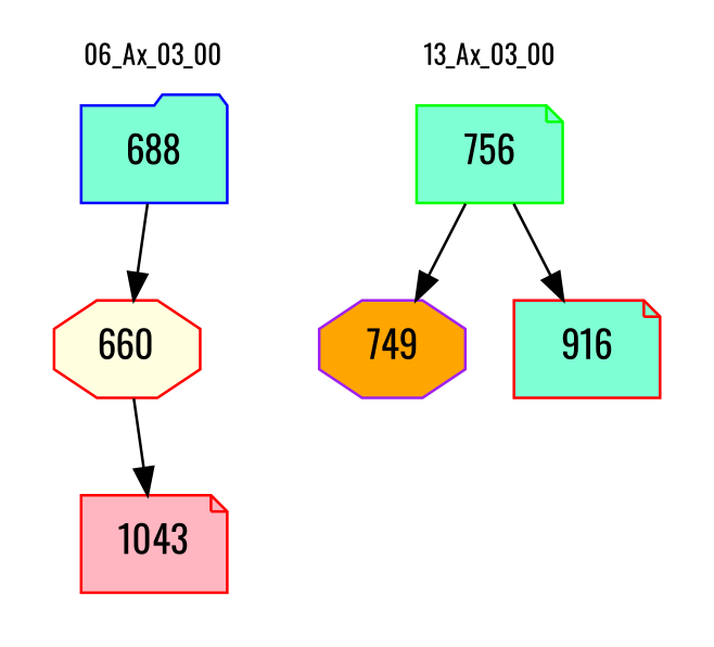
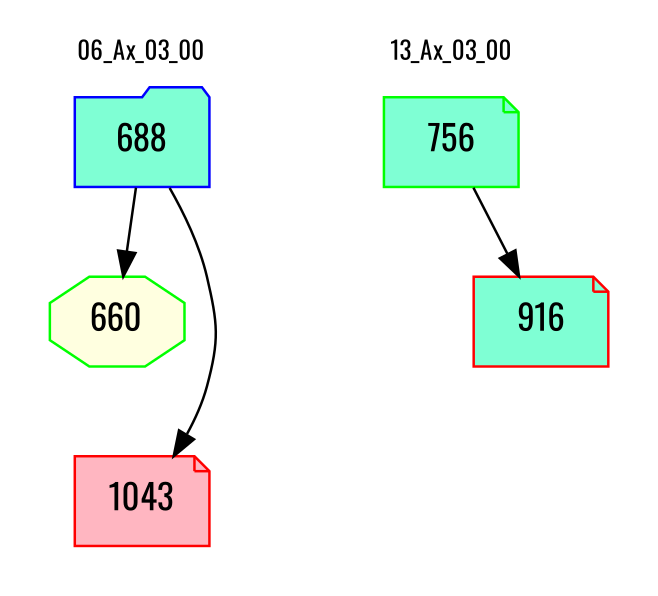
  digraph {
    fontname=Oswald
    node [color=green fillcolor=aquamarine fontname=Oswald shape=note style=filled]
    edge [color=black fontname=Oswald]
-   n1 [color=red fillcolor=lightyellow label=660 shape=octagon]
+   n1 [fillcolor=lightyellow label=660 shape=octagon]
    n2 [color=red fillcolor=lightpink label=1043]
    n3 [color=blue label=688 shape=folder]
    n4 [label=756]
-   n5 [color=purple fillcolor=orange label=749 shape=octagon]
    n6 [color=red label=916]
    subgraph cluster_1 {
      color=white
      fontsize=10
      label="06_Ax_03_00"
      n1
      n2
      n3
    }
    subgraph cluster_2 {
      color=white
      fontsize=10
      label="13_Ax_03_00"
      n4
-     n5
      n6
    }
-   n1 -> n2
+   n3 -> n2
    n3 -> n1
-   n4 -> n5
    n4 -> n6
  }
